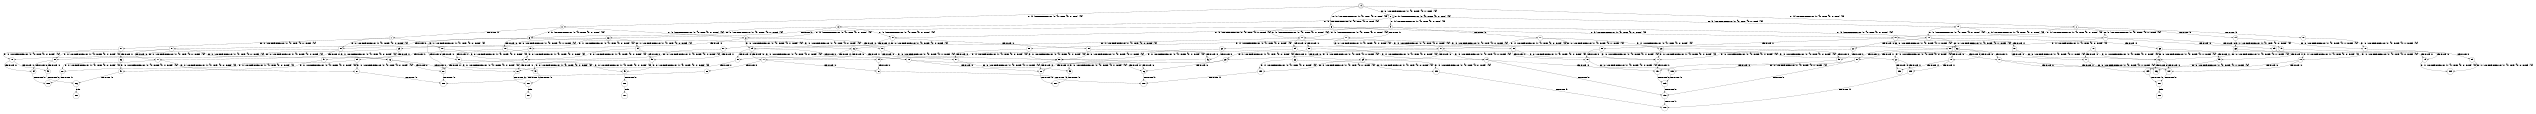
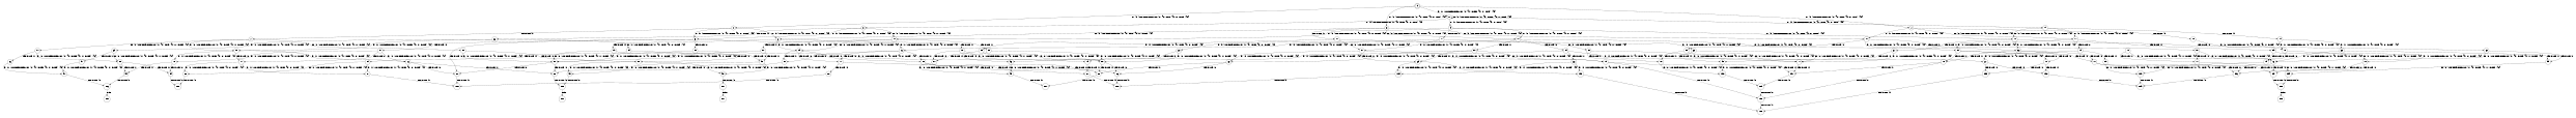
  digraph {
    fontname="DejaVu Sans Mono"
    node [fontname="DejaVu Sans Mono" shape=circle]
    edge [fontname="DejaVu Sans Mono"]
    0 [peripheries=2]
    1
    2
    3
    4
    5
    6
    7
    8
    9
    10
    11
    12
    13
    14
    15
    16
    17
    18
    81
    19
    20
    21
    22
    23
    24
    25
    26
    27
    28
    29
    30
    31
    32
    33
    34
    35
    36
    37
    38
    39
    40
    42
    43
    44
    45
    46
    47
    48
    49
    50
    51
    52
    53
    54
    55
    56
    57
    58
    59
    60
    61
    62
    63
    64
    65
    66
    67
    68
    69
    70
    71
    72
    73
    74
    75
    76
    77
    78
    79
    80
    41
    82
    83
    84
    85
    86
    87
    88
    89
    90
    91
    92
    93
    94
    95
    96
    97
    98
    99
    100
    101
    102
    103
    104
    105
    106
    107
    108
    109
    110
    111
    112
    113
    114
    115
    116
    117
    118
+   119
    120
    121
    122
    123
    124
    125
    0 -> 1 [label="EX !0 !ATOMIC_EXCH_BRANCH (1, +1, TRUE, +0, 2, TRUE) !{0}"]
    0 -> 2 [label="EX !2 !ATOMIC_EXCH_BRANCH (1, +0, FALSE, +0, 1, TRUE) !{0}"]
    0 -> 3 [label="EX !1 !ATOMIC_EXCH_BRANCH (1, +1, TRUE, +0, 2, TRUE) !{0}"]
    0 -> 4 [label="EX !0 !ATOMIC_EXCH_BRANCH (1, +1, TRUE, +0, 2, TRUE) !{0}"]
    1 -> 5 [label="EX !2 !ATOMIC_EXCH_BRANCH (1, +0, FALSE, +0, 1, FALSE) !{0}"]
    1 -> 6 [label="EX !1 !ATOMIC_EXCH_BRANCH (1, +1, TRUE, +0, 2, FALSE) !{0}"]
    1 -> 7 [label="TERMINATE !0"]
    2 -> 2 [label="EX !2 !ATOMIC_EXCH_BRANCH (1, +0, FALSE, +0, 1, TRUE) !{0}"]
    2 -> 8 [label="EX !0 !ATOMIC_EXCH_BRANCH (1, +1, TRUE, +0, 2, TRUE) !{0}"]
    2 -> 9 [label="EX !1 !ATOMIC_EXCH_BRANCH (1, +1, TRUE, +0, 2, TRUE) !{0}"]
    2 -> 10 [label="EX !0 !ATOMIC_EXCH_BRANCH (1, +1, TRUE, +0, 2, TRUE) !{0}"]
    3 -> 6 [label="EX !0 !ATOMIC_EXCH_BRANCH (1, +1, TRUE, +0, 2, FALSE) !{0}"]
    3 -> 11 [label="EX !2 !ATOMIC_EXCH_BRANCH (1, +0, FALSE, +0, 1, FALSE) !{0}"]
    3 -> 12 [label="TERMINATE !1"]
    3 -> 13 [label="EX !0 !ATOMIC_EXCH_BRANCH (1, +1, TRUE, +0, 2, FALSE) !{0}"]
    4 -> 13 [label="EX !1 !ATOMIC_EXCH_BRANCH (1, +1, TRUE, +0, 2, FALSE) !{0}"]
    4 -> 14 [label="EX !2 !ATOMIC_EXCH_BRANCH (1, +0, FALSE, +0, 1, FALSE) !{0}"]
    4 -> 15 [label="TERMINATE !0"]
    5 -> 16 [label="EX !1 !ATOMIC_EXCH_BRANCH (1, +1, TRUE, +0, 2, FALSE) !{0}"]
    5 -> 17 [label="TERMINATE !0"]
    5 -> 18 [label="TERMINATE !2"]
    5 -> 81 [label="TERMINATE !2"]
    6 -> 19 [label="EX !2 !ATOMIC_EXCH_BRANCH (1, +0, FALSE, +0, 1, FALSE) !{0}"]
    6 -> 20 [label="TERMINATE !0"]
    6 -> 21 [label="TERMINATE !1"]
    7 -> 22 [label="EX !1 !ATOMIC_EXCH_BRANCH (1, +1, TRUE, +0, 2, FALSE) !{1}"]
    7 -> 23 [label="EX !2 !ATOMIC_EXCH_BRANCH (1, +0, FALSE, +0, 1, FALSE) !{1}"]
    7 -> 24 [label="EX !1 !ATOMIC_EXCH_BRANCH (1, +1, TRUE, +0, 2, FALSE) !{1}"]
    8 -> 5 [label="EX !2 !ATOMIC_EXCH_BRANCH (1, +0, FALSE, +0, 1, FALSE) !{0}"]
    8 -> 25 [label="EX !1 !ATOMIC_EXCH_BRANCH (1, +1, TRUE, +0, 2, FALSE) !{0}"]
    8 -> 26 [label="TERMINATE !0"]
    9 -> 11 [label="EX !2 !ATOMIC_EXCH_BRANCH (1, +0, FALSE, +0, 1, FALSE) !{0}"]
    9 -> 25 [label="EX !0 !ATOMIC_EXCH_BRANCH (1, +1, TRUE, +0, 2, FALSE) !{0}"]
    9 -> 27 [label="TERMINATE !1"]
    9 -> 28 [label="EX !0 !ATOMIC_EXCH_BRANCH (1, +1, TRUE, +0, 2, FALSE) !{0}"]
    10 -> 14 [label="EX !2 !ATOMIC_EXCH_BRANCH (1, +0, FALSE, +0, 1, FALSE) !{0}"]
    10 -> 28 [label="EX !1 !ATOMIC_EXCH_BRANCH (1, +1, TRUE, +0, 2, FALSE) !{0}"]
    10 -> 29 [label="TERMINATE !0"]
    11 -> 16 [label="EX !0 !ATOMIC_EXCH_BRANCH (1, +1, TRUE, +0, 2, FALSE) !{0}"]
    11 -> 30 [label="TERMINATE !2"]
    11 -> 31 [label="TERMINATE !1"]
    11 -> 32 [label="EX !0 !ATOMIC_EXCH_BRANCH (1, +1, TRUE, +0, 2, FALSE) !{0}"]
    12 -> 33 [label="EX !0 !ATOMIC_EXCH_BRANCH (1, +1, TRUE, +0, 2, FALSE) !{0}"]
    12 -> 34 [label="EX !2 !ATOMIC_EXCH_BRANCH (1, +0, FALSE, +0, 1, FALSE) !{0}"]
    12 -> 35 [label="EX !0 !ATOMIC_EXCH_BRANCH (1, +1, TRUE, +0, 2, FALSE) !{0}"]
    13 -> 36 [label="EX !2 !ATOMIC_EXCH_BRANCH (1, +0, FALSE, +0, 1, FALSE) !{0}"]
    13 -> 37 [label="TERMINATE !0"]
    13 -> 38 [label="TERMINATE !1"]
    14 -> 32 [label="EX !1 !ATOMIC_EXCH_BRANCH (1, +1, TRUE, +0, 2, FALSE) !{0}"]
    14 -> 39 [label="TERMINATE !0"]
    14 -> 40 [label="TERMINATE !2"]
    15 -> 42 [label="EX !2 !ATOMIC_EXCH_BRANCH (1, +0, FALSE, +0, 1, FALSE) !{1}"]
    16 -> 43 [label="TERMINATE !0"]
    16 -> 44 [label="TERMINATE !2"]
    16 -> 45 [label="TERMINATE !1"]
    17 -> 46 [label="EX !1 !ATOMIC_EXCH_BRANCH (1, +1, TRUE, +0, 2, FALSE) !{1}"]
    17 -> 47 [label="TERMINATE !2"]
    17 -> 48 [label="EX !1 !ATOMIC_EXCH_BRANCH (1, +1, TRUE, +0, 2, FALSE) !{1}"]
    18 -> 49 [label="EX !1 !ATOMIC_EXCH_BRANCH (1, +1, TRUE, +0, 2, FALSE) !{0}"]
    18 -> 50 [label="TERMINATE !0"]
    81 -> 111 [label="TERMINATE !1"]
    19 -> 43 [label="TERMINATE !0"]
    19 -> 44 [label="TERMINATE !2"]
    19 -> 45 [label="TERMINATE !1"]
    20 -> 51 [label="EX !2 !ATOMIC_EXCH_BRANCH (1, +0, FALSE, +0, 1, FALSE) !{1}"]
    20 -> 52 [label="TERMINATE !1"]
    21 -> 53 [label="EX !2 !ATOMIC_EXCH_BRANCH (1, +0, FALSE, +0, 1, FALSE) !{0}"]
    21 -> 54 [label="TERMINATE !0"]
    22 -> 51 [label="EX !2 !ATOMIC_EXCH_BRANCH (1, +0, FALSE, +0, 1, FALSE) !{1}"]
    22 -> 52 [label="TERMINATE !1"]
    23 -> 46 [label="EX !1 !ATOMIC_EXCH_BRANCH (1, +1, TRUE, +0, 2, FALSE) !{1}"]
    23 -> 47 [label="TERMINATE !2"]
    23 -> 48 [label="EX !1 !ATOMIC_EXCH_BRANCH (1, +1, TRUE, +0, 2, FALSE) !{1}"]
    24 -> 55 [label="EX !2 !ATOMIC_EXCH_BRANCH (1, +0, FALSE, +0, 1, FALSE) !{1}"]
    24 -> 56 [label="TERMINATE !1"]
    25 -> 19 [label="EX !2 !ATOMIC_EXCH_BRANCH (1, +0, FALSE, +0, 1, FALSE) !{0}"]
    25 -> 57 [label="TERMINATE !0"]
    25 -> 58 [label="TERMINATE !1"]
    26 -> 23 [label="EX !2 !ATOMIC_EXCH_BRANCH (1, +0, FALSE, +0, 1, FALSE) !{1}"]
    26 -> 59 [label="EX !1 !ATOMIC_EXCH_BRANCH (1, +1, TRUE, +0, 2, FALSE) !{1}"]
    26 -> 60 [label="EX !1 !ATOMIC_EXCH_BRANCH (1, +1, TRUE, +0, 2, FALSE) !{1}"]
    27 -> 34 [label="EX !2 !ATOMIC_EXCH_BRANCH (1, +0, FALSE, +0, 1, FALSE) !{0}"]
    27 -> 61 [label="EX !0 !ATOMIC_EXCH_BRANCH (1, +1, TRUE, +0, 2, FALSE) !{0}"]
    27 -> 62 [label="EX !0 !ATOMIC_EXCH_BRANCH (1, +1, TRUE, +0, 2, FALSE) !{0}"]
    28 -> 36 [label="EX !2 !ATOMIC_EXCH_BRANCH (1, +0, FALSE, +0, 1, FALSE) !{0}"]
    28 -> 63 [label="TERMINATE !0"]
    28 -> 64 [label="TERMINATE !1"]
    29 -> 42 [label="EX !2 !ATOMIC_EXCH_BRANCH (1, +0, FALSE, +0, 1, FALSE) !{1}"]
    29 -> 65 [label="EX !1 !ATOMIC_EXCH_BRANCH (1, +1, TRUE, +0, 2, FALSE) !{1}"]
    30 -> 49 [label="EX !0 !ATOMIC_EXCH_BRANCH (1, +1, TRUE, +0, 2, FALSE) !{0}"]
    30 -> 66 [label="TERMINATE !1"]
    30 -> 67 [label="EX !0 !ATOMIC_EXCH_BRANCH (1, +1, TRUE, +0, 2, FALSE) !{0}"]
    31 -> 68 [label="EX !0 !ATOMIC_EXCH_BRANCH (1, +1, TRUE, +0, 2, FALSE) !{0}"]
    31 -> 69 [label="TERMINATE !2"]
    31 -> 70 [label="EX !0 !ATOMIC_EXCH_BRANCH (1, +1, TRUE, +0, 2, FALSE) !{0}"]
    32 -> 71 [label="TERMINATE !0"]
    32 -> 72 [label="TERMINATE !2"]
    32 -> 73 [label="TERMINATE !1"]
    33 -> 53 [label="EX !2 !ATOMIC_EXCH_BRANCH (1, +0, FALSE, +0, 1, FALSE) !{0}"]
    33 -> 54 [label="TERMINATE !0"]
    34 -> 68 [label="EX !0 !ATOMIC_EXCH_BRANCH (1, +1, TRUE, +0, 2, FALSE) !{0}"]
    34 -> 69 [label="TERMINATE !2"]
    34 -> 70 [label="EX !0 !ATOMIC_EXCH_BRANCH (1, +1, TRUE, +0, 2, FALSE) !{0}"]
    35 -> 74 [label="EX !2 !ATOMIC_EXCH_BRANCH (1, +0, FALSE, +0, 1, FALSE) !{0}"]
    35 -> 75 [label="TERMINATE !0"]
    36 -> 71 [label="TERMINATE !0"]
    36 -> 72 [label="TERMINATE !2"]
    36 -> 73 [label="TERMINATE !1"]
    37 -> 76 [label="EX !2 !ATOMIC_EXCH_BRANCH (1, +0, FALSE, +0, 1, FALSE) !{1}"]
    37 -> 77 [label="TERMINATE !1"]
    38 -> 74 [label="EX !2 !ATOMIC_EXCH_BRANCH (1, +0, FALSE, +0, 1, FALSE) !{0}"]
    38 -> 75 [label="TERMINATE !0"]
    39 -> 78 [label="EX !1 !ATOMIC_EXCH_BRANCH (1, +1, TRUE, +0, 2, FALSE) !{1}"]
    39 -> 79 [label="TERMINATE !2"]
    40 -> 67 [label="EX !1 !ATOMIC_EXCH_BRANCH (1, +1, TRUE, +0, 2, FALSE) !{0}"]
    40 -> 80 [label="TERMINATE !0"]
    42 -> 78 [label="EX !1 !ATOMIC_EXCH_BRANCH (1, +1, TRUE, +0, 2, FALSE) !{1}"]
    42 -> 79 [label="TERMINATE !2"]
    43 -> 82 [label="TERMINATE !1"]
    44 -> 83 [label="TERMINATE !0"]
    44 -> 84 [label="TERMINATE !1"]
    45 -> 85 [label="TERMINATE !0"]
    45 -> 86 [label="TERMINATE !2"]
    46 -> 81 [label="TERMINATE !2"]
    46 -> 82 [label="TERMINATE !1"]
    47 -> 87 [label="EX !1 !ATOMIC_EXCH_BRANCH (1, +1, TRUE, +0, 2, FALSE) !{1}"]
    47 -> 88 [label="EX !1 !ATOMIC_EXCH_BRANCH (1, +1, TRUE, +0, 2, FALSE) !{1}"]
    48 -> 89 [label="TERMINATE !2"]
    48 -> 90 [label="TERMINATE !1"]
    49 -> 84 [label="TERMINATE !1"]
    50 -> 87 [label="EX !1 !ATOMIC_EXCH_BRANCH (1, +1, TRUE, +0, 2, FALSE) !{1}"]
    50 -> 88 [label="EX !1 !ATOMIC_EXCH_BRANCH (1, +1, TRUE, +0, 2, FALSE) !{1}"]
    51 -> 81 [label="TERMINATE !2"]
    51 -> 82 [label="TERMINATE !1"]
    52 -> 91 [label="EX !2 !ATOMIC_EXCH_BRANCH (1, +0, FALSE, +0, 1, FALSE) !{2}"]
    52 -> 92 [label="EX !2 !ATOMIC_EXCH_BRANCH (1, +0, FALSE, +0, 1, FALSE) !{2}"]
    53 -> 85 [label="TERMINATE !0"]
    53 -> 86 [label="TERMINATE !2"]
    54 -> 93 [label="EX !2 !ATOMIC_EXCH_BRANCH (1, +0, FALSE, +0, 1, FALSE) !{1}"]
    55 -> 89 [label="TERMINATE !2"]
    55 -> 90 [label="TERMINATE !1"]
    56 -> 94 [label="EX !2 !ATOMIC_EXCH_BRANCH (1, +0, FALSE, +0, 1, FALSE) !{2}"]
    57 -> 51 [label="EX !2 !ATOMIC_EXCH_BRANCH (1, +0, FALSE, +0, 1, FALSE) !{1}"]
    57 -> 95 [label="TERMINATE !1"]
    58 -> 53 [label="EX !2 !ATOMIC_EXCH_BRANCH (1, +0, FALSE, +0, 1, FALSE) !{0}"]
    58 -> 96 [label="TERMINATE !0"]
    59 -> 51 [label="EX !2 !ATOMIC_EXCH_BRANCH (1, +0, FALSE, +0, 1, FALSE) !{1}"]
    59 -> 95 [label="TERMINATE !1"]
    60 -> 55 [label="EX !2 !ATOMIC_EXCH_BRANCH (1, +0, FALSE, +0, 1, FALSE) !{1}"]
    60 -> 97 [label="TERMINATE !1"]
    61 -> 53 [label="EX !2 !ATOMIC_EXCH_BRANCH (1, +0, FALSE, +0, 1, FALSE) !{0}"]
    61 -> 96 [label="TERMINATE !0"]
    62 -> 74 [label="EX !2 !ATOMIC_EXCH_BRANCH (1, +0, FALSE, +0, 1, FALSE) !{0}"]
    62 -> 98 [label="TERMINATE !0"]
    63 -> 76 [label="EX !2 !ATOMIC_EXCH_BRANCH (1, +0, FALSE, +0, 1, FALSE) !{1}"]
    63 -> 99 [label="TERMINATE !1"]
    64 -> 74 [label="EX !2 !ATOMIC_EXCH_BRANCH (1, +0, FALSE, +0, 1, FALSE) !{0}"]
    64 -> 98 [label="TERMINATE !0"]
    65 -> 76 [label="EX !2 !ATOMIC_EXCH_BRANCH (1, +0, FALSE, +0, 1, FALSE) !{1}"]
    65 -> 99 [label="TERMINATE !1"]
    66 -> 100 [label="EX !0 !ATOMIC_EXCH_BRANCH (1, +1, TRUE, +0, 2, FALSE) !{0}"]
    66 -> 101 [label="EX !0 !ATOMIC_EXCH_BRANCH (1, +1, TRUE, +0, 2, FALSE) !{0}"]
    67 -> 102 [label="TERMINATE !0"]
    67 -> 103 [label="TERMINATE !1"]
    68 -> 85 [label="TERMINATE !0"]
    68 -> 86 [label="TERMINATE !2"]
    69 -> 100 [label="EX !0 !ATOMIC_EXCH_BRANCH (1, +1, TRUE, +0, 2, FALSE) !{0}"]
    69 -> 101 [label="EX !0 !ATOMIC_EXCH_BRANCH (1, +1, TRUE, +0, 2, FALSE) !{0}"]
    70 -> 104 [label="TERMINATE !0"]
    70 -> 105 [label="TERMINATE !2"]
    71 -> 106 [label="TERMINATE !2"]
    71 -> 107 [label="TERMINATE !1"]
    72 -> 102 [label="TERMINATE !0"]
    72 -> 103 [label="TERMINATE !1"]
    73 -> 104 [label="TERMINATE !0"]
    73 -> 105 [label="TERMINATE !2"]
    74 -> 104 [label="TERMINATE !0"]
    75 -> 108 [label="EX !2 !ATOMIC_EXCH_BRANCH (1, +0, FALSE, +0, 1, FALSE) !{1}"]
    76 -> 106 [label="TERMINATE !2"]
    76 -> 107 [label="TERMINATE !1"]
    77 -> 109 [label="EX !2 !ATOMIC_EXCH_BRANCH (1, +0, FALSE, +0, 1, FALSE) !{2}"]
    78 -> 106 [label="TERMINATE !2"]
    78 -> 107 [label="TERMINATE !1"]
    79 -> 110 [label="EX !1 !ATOMIC_EXCH_BRANCH (1, +1, TRUE, +0, 2, FALSE) !{1}"]
    80 -> 110 [label="EX !1 !ATOMIC_EXCH_BRANCH (1, +1, TRUE, +0, 2, FALSE) !{1}"]
    41 -> 76 [label="EX !2 !ATOMIC_EXCH_BRANCH (1, +0, FALSE, +0, 1, FALSE) !{1}"]
    41 -> 77 [label="TERMINATE !1"]
    82 -> 112 [label="TERMINATE !2"]
    83 -> 111 [label="TERMINATE !1"]
    84 -> 113 [label="TERMINATE !0"]
    85 -> 114 [label="TERMINATE !2"]
    86 -> 113 [label="TERMINATE !0"]
    87 -> 111 [label="TERMINATE !1"]
    88 -> 115 [label="TERMINATE !1"]
    89 -> 115 [label="TERMINATE !1"]
    90 -> 116 [label="TERMINATE !2"]
    91 -> 112 [label="TERMINATE !2"]
    92 -> 117 [label="TERMINATE !2"]
    93 -> 114 [label="TERMINATE !2"]
    94 -> 116 [label="TERMINATE !2"]
    95 -> 91 [label="EX !2 !ATOMIC_EXCH_BRANCH (1, +0, FALSE, +0, 1, FALSE) !{2}"]
    95 -> 92 [label="EX !2 !ATOMIC_EXCH_BRANCH (1, +0, FALSE, +0, 1, FALSE) !{2}"]
    96 -> 93 [label="EX !2 !ATOMIC_EXCH_BRANCH (1, +0, FALSE, +0, 1, FALSE) !{1}"]
    97 -> 94 [label="EX !2 !ATOMIC_EXCH_BRANCH (1, +0, FALSE, +0, 1, FALSE) !{2}"]
    98 -> 108 [label="EX !2 !ATOMIC_EXCH_BRANCH (1, +0, FALSE, +0, 1, FALSE) !{1}"]
    99 -> 109 [label="EX !2 !ATOMIC_EXCH_BRANCH (1, +0, FALSE, +0, 1, FALSE) !{2}"]
    100 -> 113 [label="TERMINATE !0"]
    101 -> 118 [label="TERMINATE !0"]
+   102 -> 119 [label="TERMINATE !1"]
    103 -> 118 [label="TERMINATE !0"]
    104 -> 120 [label="TERMINATE !2"]
    105 -> 118 [label="TERMINATE !0"]
+   106 -> 119 [label="TERMINATE !1"]
    107 -> 121 [label="TERMINATE !2"]
    108 -> 120 [label="TERMINATE !2"]
    109 -> 121 [label="TERMINATE !2"]
+   110 -> 119 [label="TERMINATE !1"]
    112 -> 122 [label=exit]
    116 -> 123 [label=exit]
    117 -> 124 [label=exit]
    120 -> 105 [label="TERMINATE !2"]
    121 -> 125 [label=exit]
  }
